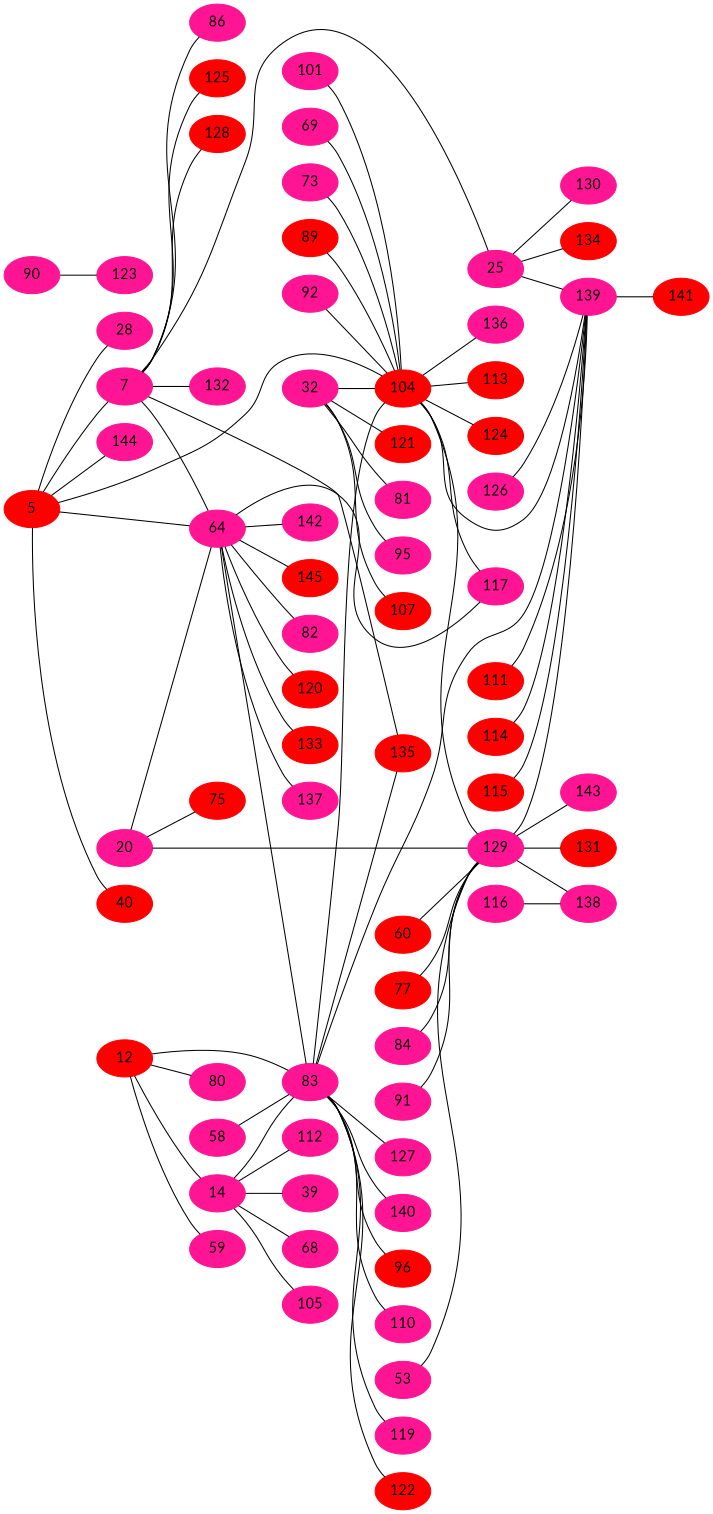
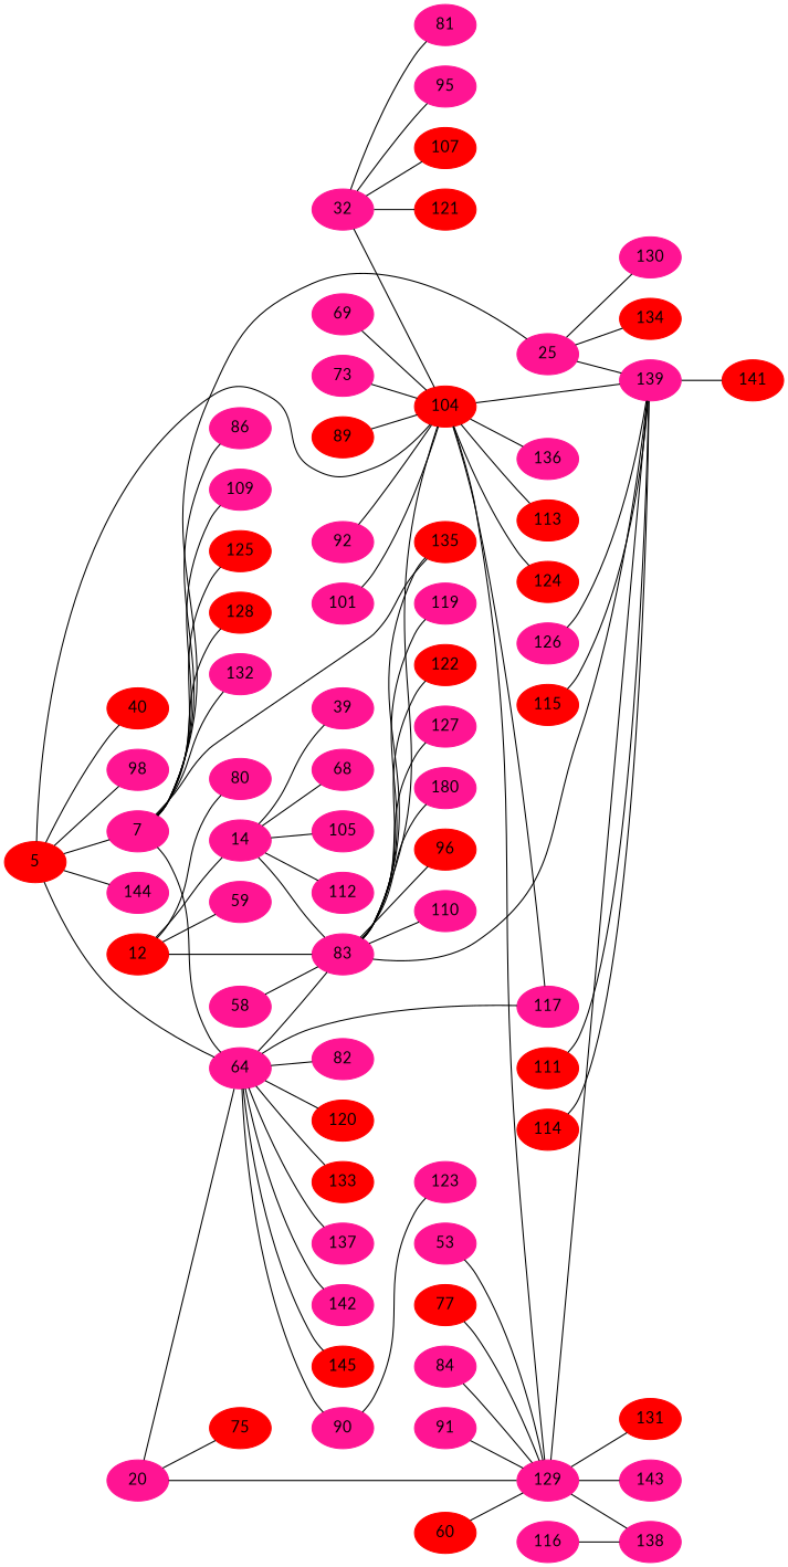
  graph {
    fontname=Lato
    rankdir=LR
    node [color=deeppink fontname=Lato style=filled]
    edge [fontname=Lato]
    5 [color=red super="+4"]
    7 [super="+1"]
    40 [color=red]
    64 [super="+6+47+63"]
-   98 [label=28]
+   98
    104 [color=red super="+46+70+67"]
    144 [super="+52+66"]
    25 [super="+22"]
    86 [super="+79"]
+   109
    125 [color=red]
    128 [color=red]
    132
    135 [color=red]
    83 [super="+78+13+10"]
    82
    90
    117
    120 [color=red]
    133 [color=red]
    137
    142
    145 [color=red]
    129 [super="+21+49+103+51"]
    139 [super="+74+94+99+27+36+48+57+61+93+97+106+108"]
    113 [color=red]
    124 [color=red]
    136 [super="+85"]
    130
    134 [color=red]
    12 [color=red super="+8"]
    14 [super="+11"]
    59
    80
    39
    68
    105
    112
    96 [color=red]
    110
    119
    122 [color=red]
    127 [super="+87"]
-   140 [super="+100+102"]
+   140 [super="+100+102" label=180]
    20 [super="+19"]
    75 [color=red]
    131 [color=red]
    138
    143
    141 [color=red super="+118"]
    32 [super="+30"]
    81
    95
    107 [color=red]
    121 [color=red]
    53
    58
    60 [color=red]
    123
    69
    73
    77 [color=red]
    84
    89 [color=red]
    91 [super="+56"]
    92
    101
    111 [color=red]
    114 [color=red]
    115 [color=red]
    116
    126
    5 -- 7 [weight=4]
    5 -- 40
    5 -- 64 [weight=6]
    5 -- 98
    5 -- 104
    5 -- 144
    7 -- 64 [weight=6]
    7 -- 25
    7 -- 86
+   7 -- 109
    7 -- 125
    7 -- 128
    7 -- 132
    7 -- 135
    64 -- 83 [weight=2]
    64 -- 82
+   64 -- 90
    64 -- 117
    64 -- 120
    64 -- 133
    64 -- 137
    64 -- 142
    64 -- 145
    104 -- 117
    104 -- 129 [weight=2]
    104 -- 139 [weight=2]
    104 -- 113
    104 -- 124
    104 -- 136
    25 -- 139 [weight=10]
    25 -- 130
    25 -- 134
    83 -- 104 [weight=2]
    83 -- 135
    83 -- 139
    83 -- 96
    83 -- 110
    83 -- 119
    83 -- 122
    83 -- 127
    83 -- 140
    90 -- 123
    129 -- 139
    129 -- 131
    129 -- 138
    129 -- 143
    139 -- 141
    12 -- 83 [weight=6]
    12 -- 14 [weight=4]
    12 -- 59
    12 -- 80
    14 -- 83 [weight=6]
    14 -- 39
    14 -- 68
    14 -- 105
    14 -- 112
    20 -- 64
    20 -- 129 [weight=10]
    20 -- 75
    32 -- 104 [weight=10]
    32 -- 81
    32 -- 95
    32 -- 107
    32 -- 121
    53 -- 129
    58 -- 83
    60 -- 129
    69 -- 104
    73 -- 104
    77 -- 129
    84 -- 129
    89 -- 104
    91 -- 129
    92 -- 104
    101 -- 104
    111 -- 139
    114 -- 139
    115 -- 139
    116 -- 138
    126 -- 139
  }
